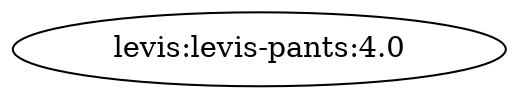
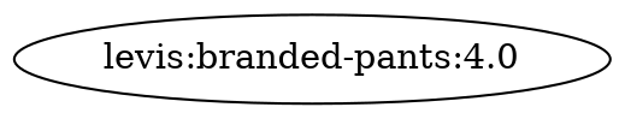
  digraph {
-   "levis:branded-pants:4.0" [label="levis:levis-pants:4.0"]
+   "levis:branded-pants:4.0"
  }
